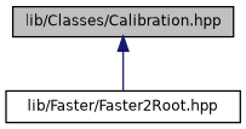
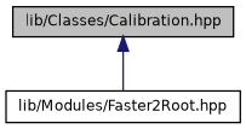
  digraph {
    node [color=black fontname=Helvetica fontsize=10 shape=record style=filled]
    n1 [fillcolor=grey75 fontcolor=black height=0.2 label="lib/Classes/Calibration.hpp" width=0.4]
-   n2 [fillcolor=white height=0.2 label="lib/Faster/Faster2Root.hpp" width=0.4]
+   n2 [fillcolor=white height=0.2 label="lib/Modules/Faster2Root.hpp" width=0.4]
    n1 -> n2 [color=midnightblue dir=back fontname=Helvetica fontsize=10 labelfontname=Helvetica labelfontsize=10 style=solid]
  }
